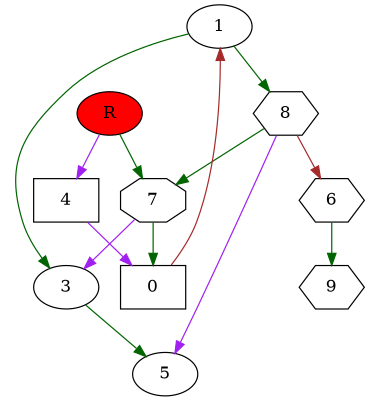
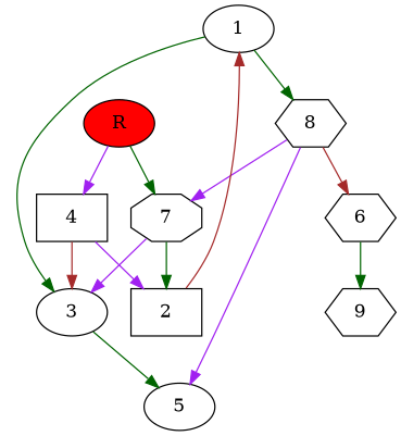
  digraph {
    node [shape=ellipse]
    edge [color=darkgreen]
    1
    3
    8 [shape=hexagon]
    5
    6 [shape=hexagon]
    7 [shape=octagon]
-   2 [shape=box label=0]
+   2 [shape=box]
    9 [shape=hexagon]
    4 [shape=box]
    R [fillcolor="#ff0000" style=filled]
    1 -> 3
    1 -> 8
    3 -> 5
    8 -> 5 [color=purple]
    8 -> 6 [color=brown]
-   8 -> 7
+   8 -> 7 [color=purple]
    6 -> 9
    7 -> 3 [color=purple]
    7 -> 2
    2 -> 1 [color=brown]
+   4 -> 3 [color=brown]
    4 -> 2 [color=purple]
    R -> 7
    R -> 4 [color=purple]
  }
